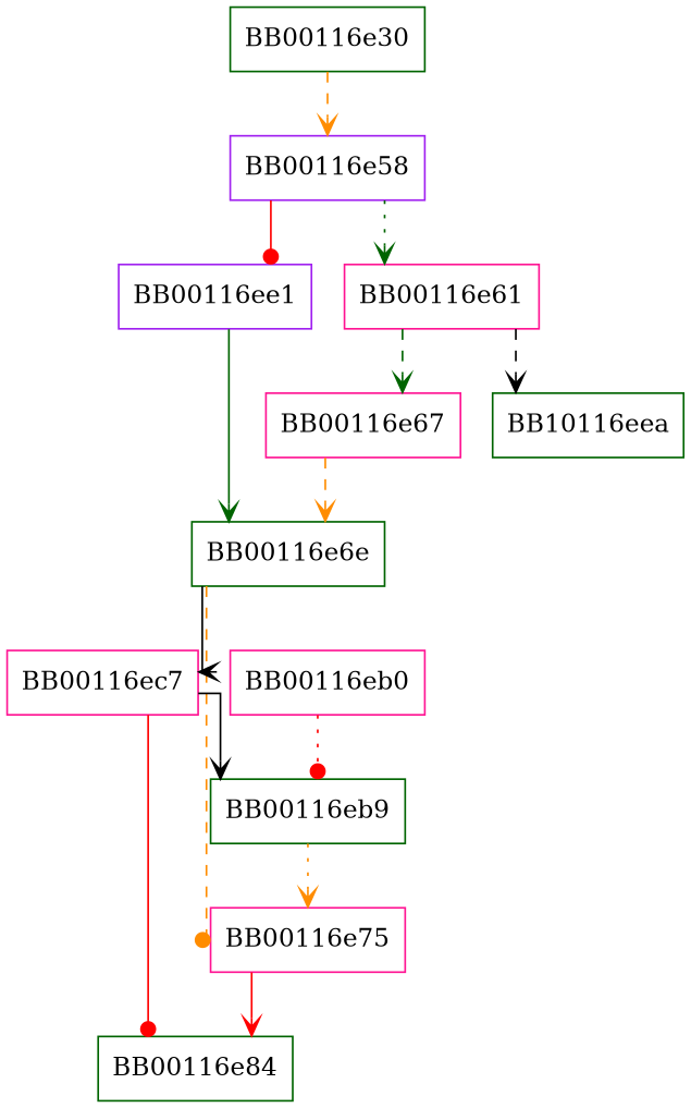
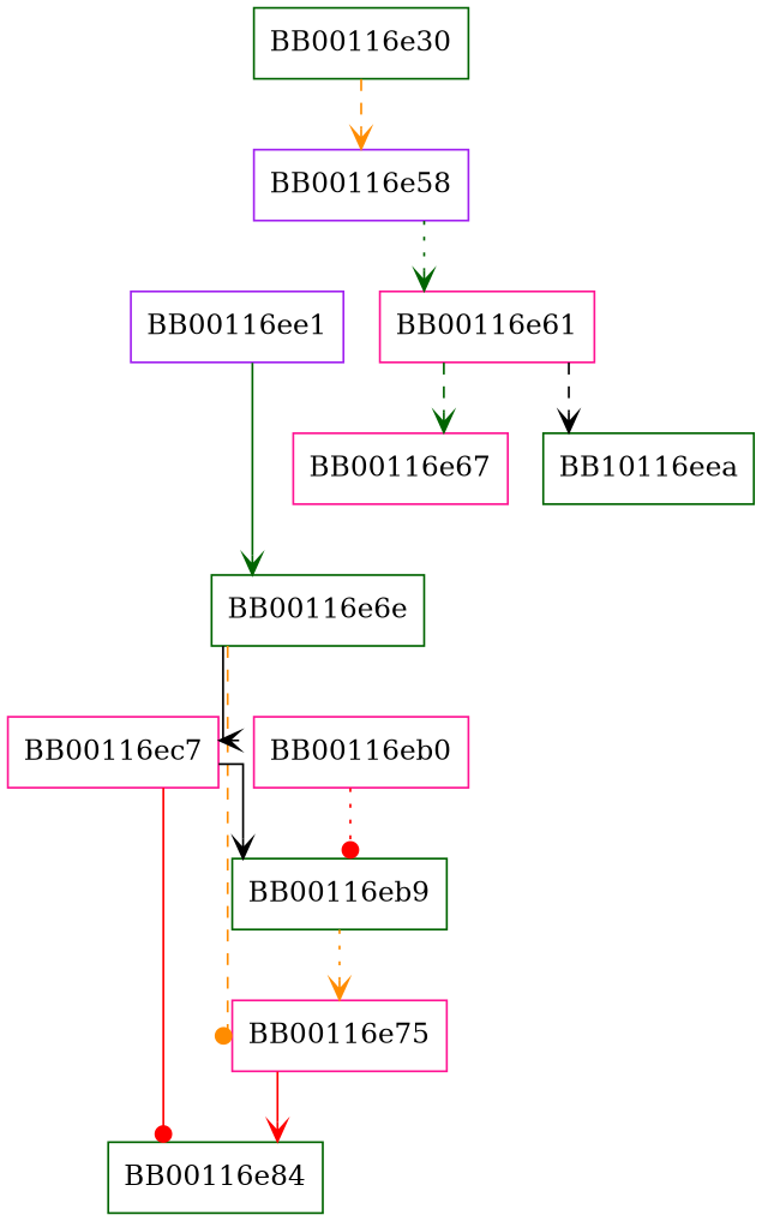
  digraph {
    splines=ortho
    node [color=darkgreen shape=box]
    edge [arrowhead=vee color=red style=solid]
    BB00116e58 [color=purple]
    BB00116e30
    BB00116eb0 [color=deeppink]
    BB00116eb9
    BB00116ee1 [color=purple]
    BB00116e61 [color=deeppink]
    BB00116e75 [color=deeppink]
    BB00116e6e
    n9 [label=BB10116eea]
    BB00116e67 [color=deeppink]
    BB00116ec7 [color=deeppink]
    BB00116e84
-   BB00116e58 -> BB00116ee1 [arrowhead=dot]
    BB00116e58 -> BB00116e61 [color=darkgreen style=dotted]
    BB00116e30 -> BB00116e58 [color=darkorange style=dashed]
    BB00116eb0 -> BB00116eb9 [arrowhead=dot style=dotted]
    BB00116eb9 -> BB00116e75 [color=darkorange style=dotted]
    BB00116ee1 -> BB00116e6e [color=darkgreen]
    BB00116e61 -> n9 [color=black style=dashed]
    BB00116e61 -> BB00116e67 [color=darkgreen style=dashed]
    BB00116e75 -> BB00116e84
    BB00116e6e -> BB00116e75 [arrowhead=dot color=darkorange style=dashed]
    BB00116e6e -> BB00116ec7 [color=black]
-   BB00116e67 -> BB00116e6e [color=darkorange style=dashed]
    BB00116ec7 -> BB00116eb9 [color=black]
    BB00116ec7 -> BB00116e84 [arrowhead=dot]
  }
